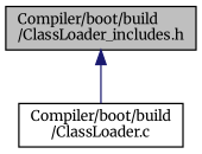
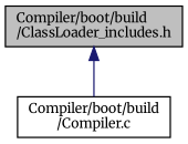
  digraph {
    fontname=Merriweather
    node [color=black fontname=Merriweather fontsize=10 shape=record style=filled]
    n1 [fillcolor=grey75 fontcolor=black height=0.2 label="Compiler/boot/build\l/ClassLoader_includes.h" width=0.4]
-   n2 [fillcolor=white height=0.2 label="Compiler/boot/build\l/ClassLoader.c" width=0.4]
+   n2 [fillcolor=white height=0.2 label="Compiler/boot/build\l/Compiler.c" width=0.4]
    n1 -> n2 [color=midnightblue dir=back fontname=Merriweather fontsize=10 labelfontname=Helvetica labelfontsize=10 style=solid]
  }
